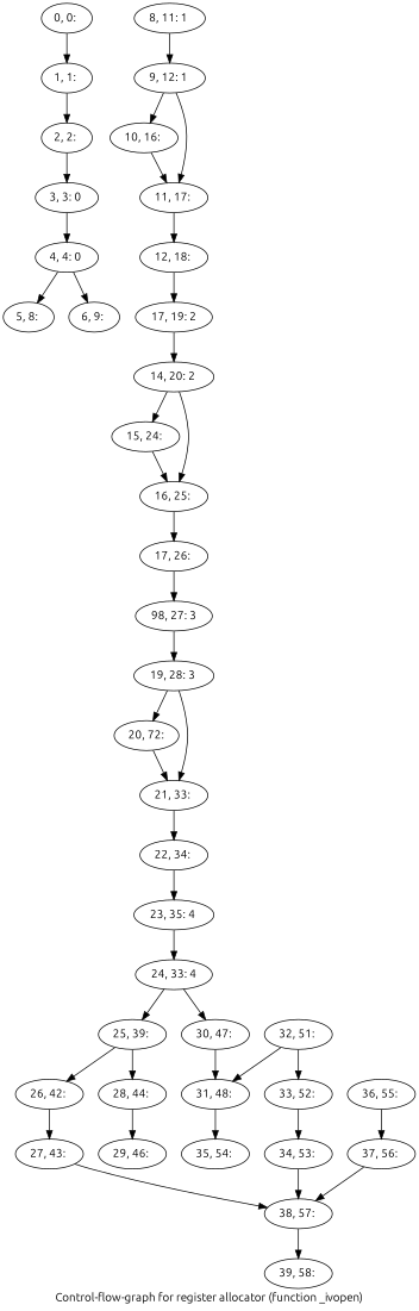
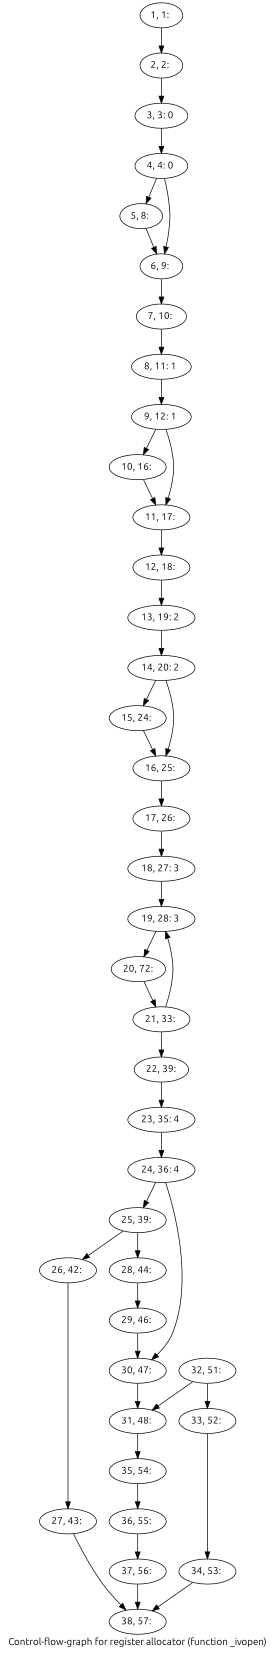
  digraph {
    fontname=Ubuntu
    label="Control-flow-graph for register allocator (function _ivopen)"
    node [fontname=Ubuntu]
    edge [fontname=Ubuntu]
-   n1 [label="0, 0: "]
    n2 [label="1, 1: "]
    n3 [label="2, 2: "]
    n4 [label="3, 3: 0 "]
    n5 [label="4, 4: 0 "]
    n6 [label="5, 8: "]
    n7 [label="6, 9: "]
+   n8 [label="7, 10: "]
    n9 [label="8, 11: 1 "]
    n10 [label="9, 12: 1 "]
    n11 [label="10, 16: "]
    n12 [label="11, 17: "]
    n13 [label="12, 18: "]
-   n14 [label="17, 19: 2"]
+   n14 [label="13, 19: 2 "]
    n15 [label="14, 20: 2 "]
    n16 [label="15, 24: "]
    n17 [label="16, 25: "]
    n18 [label="17, 26: "]
-   n19 [label="98, 27: 3"]
+   n19 [label="18, 27: 3 "]
    n20 [label="19, 28: 3 "]
    n21 [label="20, 72:"]
    n22 [label="21, 33: "]
-   n23 [label="22, 34: "]
+   n23 [label="22, 39:"]
    n24 [label="23, 35: 4 "]
-   n25 [label="24, 33: 4"]
+   n25 [label="24, 36: 4 "]
    n26 [label="25, 39: "]
    n27 [label="30, 47: "]
    n28 [label="26, 42: "]
    n29 [label="28, 44: "]
    n30 [label="31, 48: "]
    n31 [label="27, 43: "]
    n32 [label="29, 46: "]
    n33 [label="38, 57: "]
-   n34 [label="39, 58: "]
    n35 [label="35, 54: "]
    n36 [label="32, 51: "]
    n37 [label="33, 52: "]
    n38 [label="36, 55: "]
    n39 [label="34, 53: "]
    n40 [label="37, 56: "]
-   n1 -> n2
    n2 -> n3
    n3 -> n4
    n4 -> n5
    n5 -> n6
    n5 -> n7
+   n6 -> n7
+   n7 -> n8
+   n8 -> n9
    n9 -> n10
    n10 -> n11
    n10 -> n12
    n11 -> n12
    n12 -> n13
    n13 -> n14
    n14 -> n15
    n15 -> n16
    n15 -> n17
    n16 -> n17
    n17 -> n18
    n18 -> n19
    n19 -> n20
    n20 -> n21
-   n20 -> n22
+   n22 -> n20
    n21 -> n22
    n22 -> n23
    n23 -> n24
    n24 -> n25
    n25 -> n26
    n25 -> n27
    n26 -> n28
    n26 -> n29
    n27 -> n30
    n28 -> n31
    n29 -> n32
    n30 -> n35
    n31 -> n33
-   n33 -> n34
+   n32 -> n27
+   n35 -> n38
    n36 -> n30
    n36 -> n37
    n37 -> n39
    n38 -> n40
    n39 -> n33
    n40 -> n33
  }
